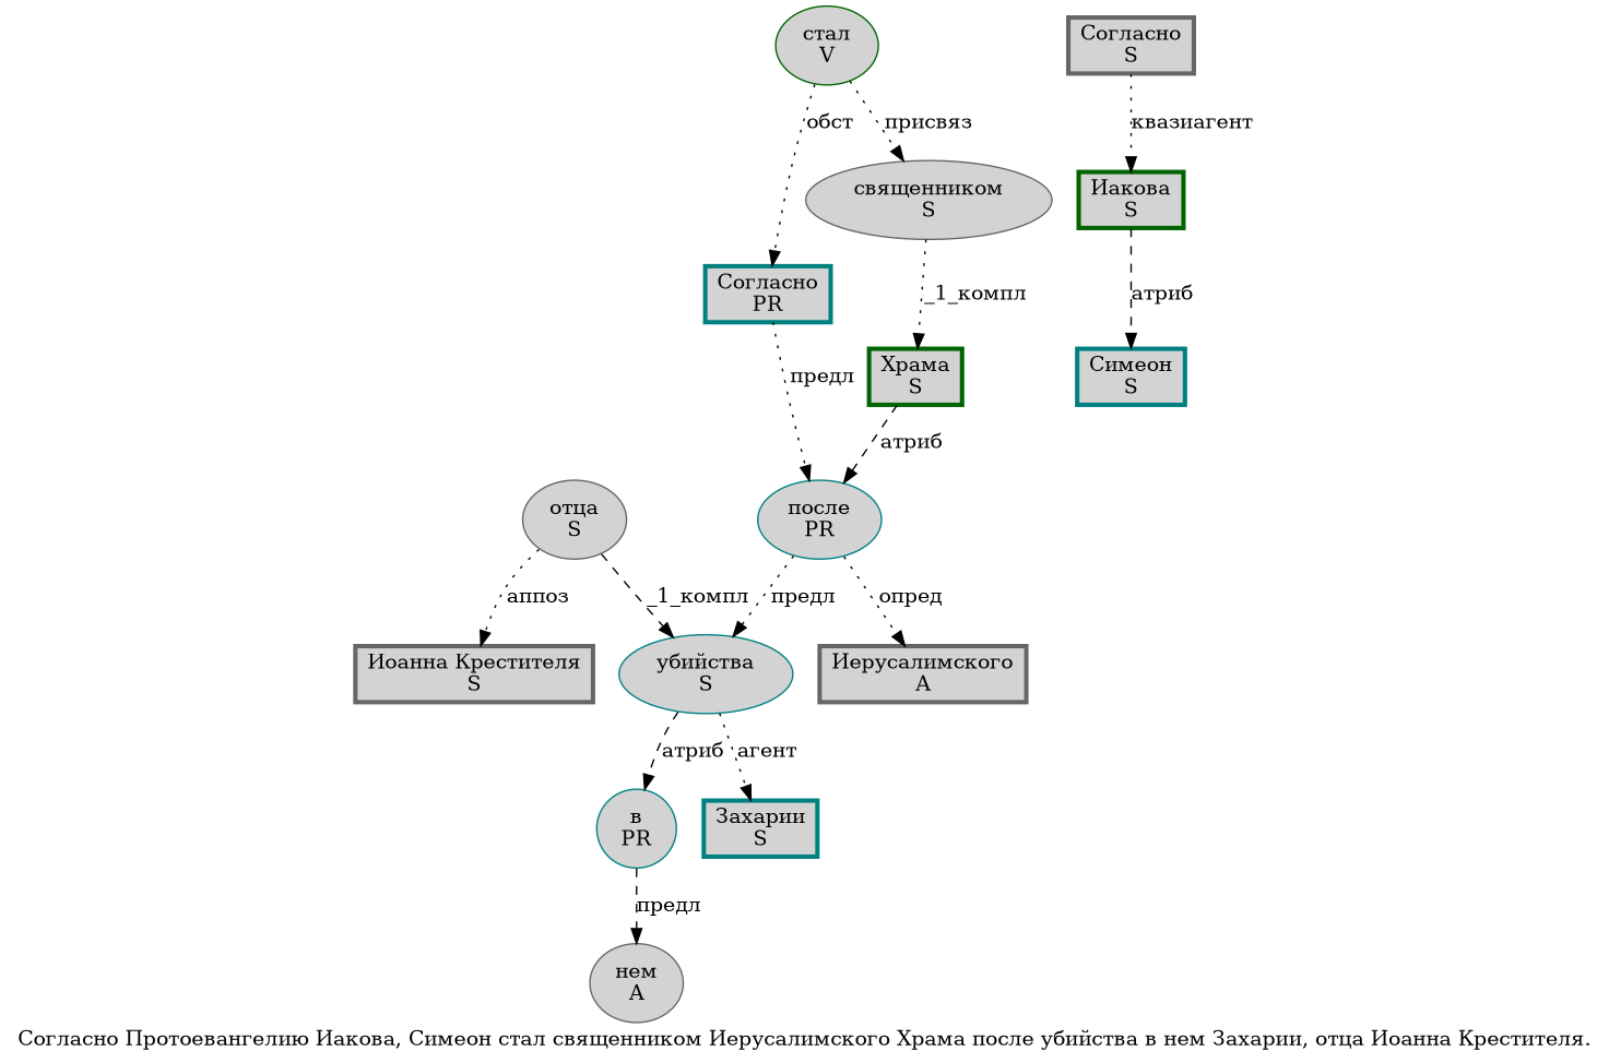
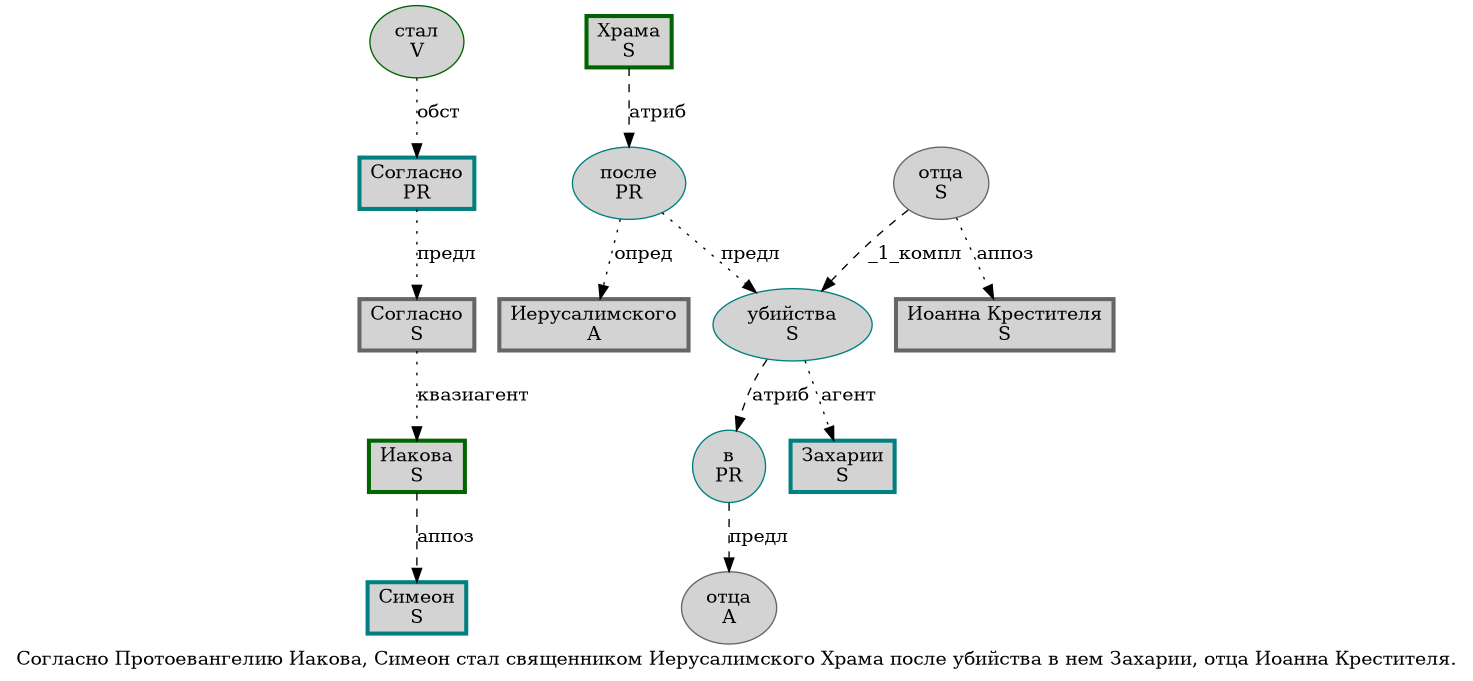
  digraph {
    label="Согласно Протоевангелию Иакова, Симеон стал священником Иерусалимского Храма после убийства в нем Захарии, отца Иоанна Крестителя."
    node [color=teal fillcolor=lightgray penwidth=3 shape=box style=filled]
    edge [style=dotted]
    n1 [label="Согласно\nPR"]
    n2 [color=gray40 label="Согласно\nS"]
    n3 [color=darkgreen label="Иакова\nS"]
    n4 [label="Симеон\nS"]
    n5 [color=darkgreen label="стал\nV" penwidth=1 shape=ellipse]
-   n6 [color=gray40 label="священником\nS" penwidth=1 shape=ellipse]
    n7 [color=darkgreen label="Храма\nS"]
    n8 [label="после\nPR" penwidth=1 shape=ellipse]
    n9 [color=gray40 label="Иерусалимского\nA"]
    n10 [label="убийства\nS" penwidth=1 shape=ellipse]
    n11 [label="в\nPR" penwidth=1 shape=ellipse]
    n12 [label="Захарии\nS"]
-   n13 [color=gray40 label="нем\nA" penwidth=1 shape=ellipse]
+   n13 [color=gray40 label="отца\nA" penwidth=1 shape=ellipse]
    n14 [color=gray40 label="отца\nS" penwidth=1 shape=ellipse]
    n15 [color=gray40 label="Иоанна Крестителя\nS"]
-   n1 -> n8 [label="предл"]
+   n1 -> n2 [label="предл"]
    n2 -> n3 [label="квазиагент"]
-   n3 -> n4 [label="атриб" style=dashed]
+   n3 -> n4 [label="аппоз" style=dashed]
    n5 -> n1 [label="обст"]
-   n5 -> n6 [label="присвяз"]
-   n6 -> n7 [label="_1_компл"]
    n7 -> n8 [label="атриб" style=dashed]
    n8 -> n9 [label="опред"]
    n8 -> n10 [label="предл"]
    n10 -> n11 [label="атриб" style=dashed]
    n10 -> n12 [label="агент"]
    n11 -> n13 [label="предл" style=dashed]
    n14 -> n10 [label="_1_компл" style=dashed]
    n14 -> n15 [label="аппоз"]
  }
